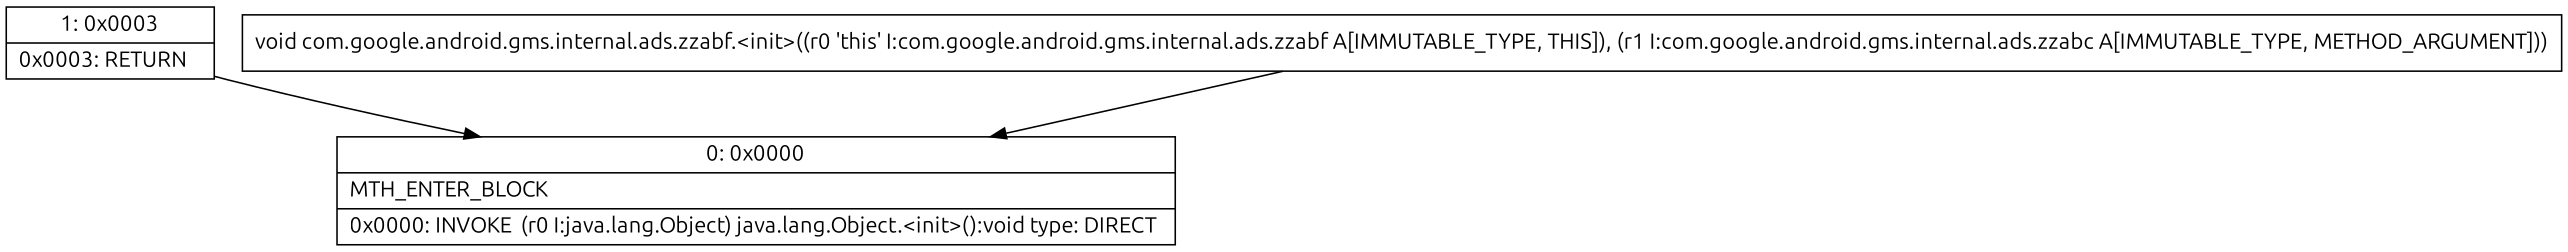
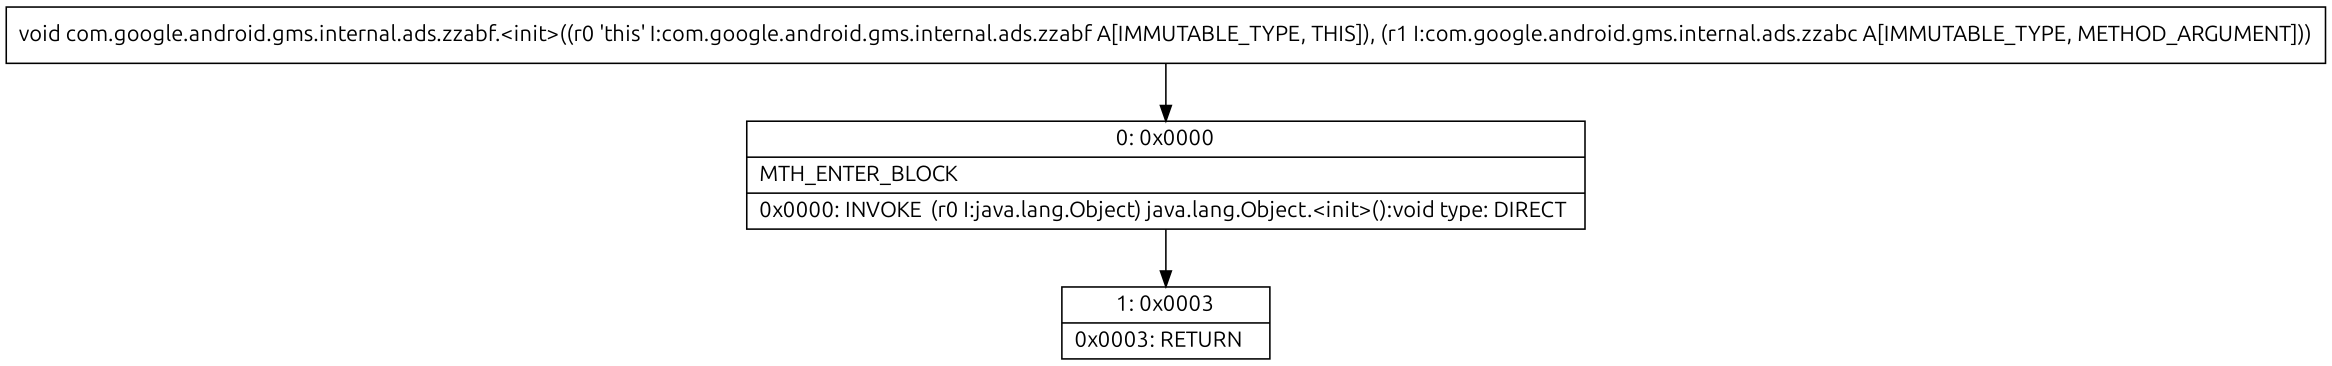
  digraph {
    fontname=Ubuntu
    node [shape=record fontname=Ubuntu]
    edge [fontname=Ubuntu]
    n1 [label="{0\:\ 0x0000|MTH_ENTER_BLOCK\l|0x0000: INVOKE  (r0 I:java.lang.Object) java.lang.Object.\<init\>():void type: DIRECT \l}"]
    n2 [label="{1\:\ 0x0003|0x0003: RETURN   \l}"]
    n3 [label="{void com.google.android.gms.internal.ads.zzabf.\<init\>((r0 'this' I:com.google.android.gms.internal.ads.zzabf A[IMMUTABLE_TYPE, THIS]), (r1 I:com.google.android.gms.internal.ads.zzabc A[IMMUTABLE_TYPE, METHOD_ARGUMENT])) }"]
-   n2 -> n1
+   n1 -> n2
    n3 -> n1
  }
